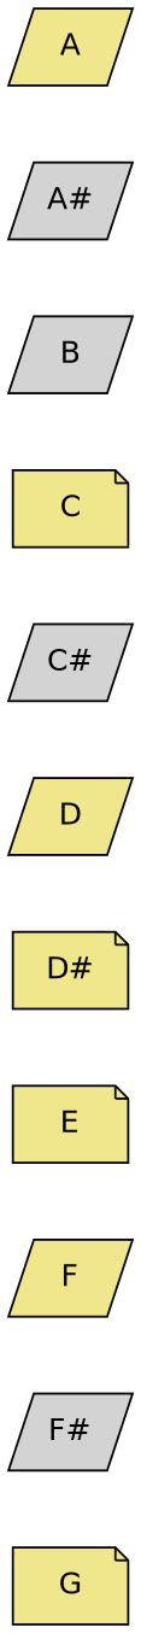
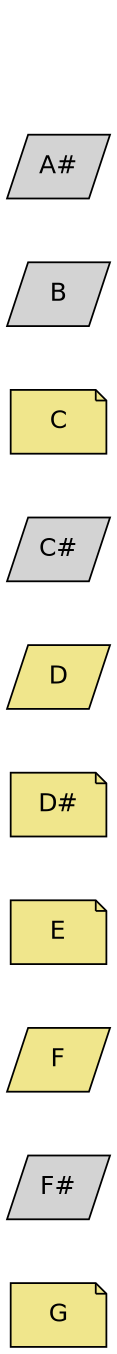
  graph {
    mindist=.1
    node [fillcolor=khaki fontname=Helvetica margin=0 shape=parallelogram style=filled]
    edge [style=invis]
    E [shape=note]
    F
    "F#" [fillcolor=lightgrey]
    G [shape=note]
-   A
    "A#" [fillcolor=lightgrey]
    B [fillcolor=lightgrey]
    C [shape=note]
    "C#" [fillcolor=lightgrey]
    D
    "D#" [shape=note]
    subgraph sub_1 {
      E
      F
      "F#"
      G
-     A
      "A#"
      B
      C
      "C#"
      D
      "D#"
    }
    E -- F
    F -- "F#"
    "F#" -- G
-   A -- "A#"
    "A#" -- B
    B -- C
    C -- "C#"
    "C#" -- D
    D -- "D#"
    "D#" -- E
  }
